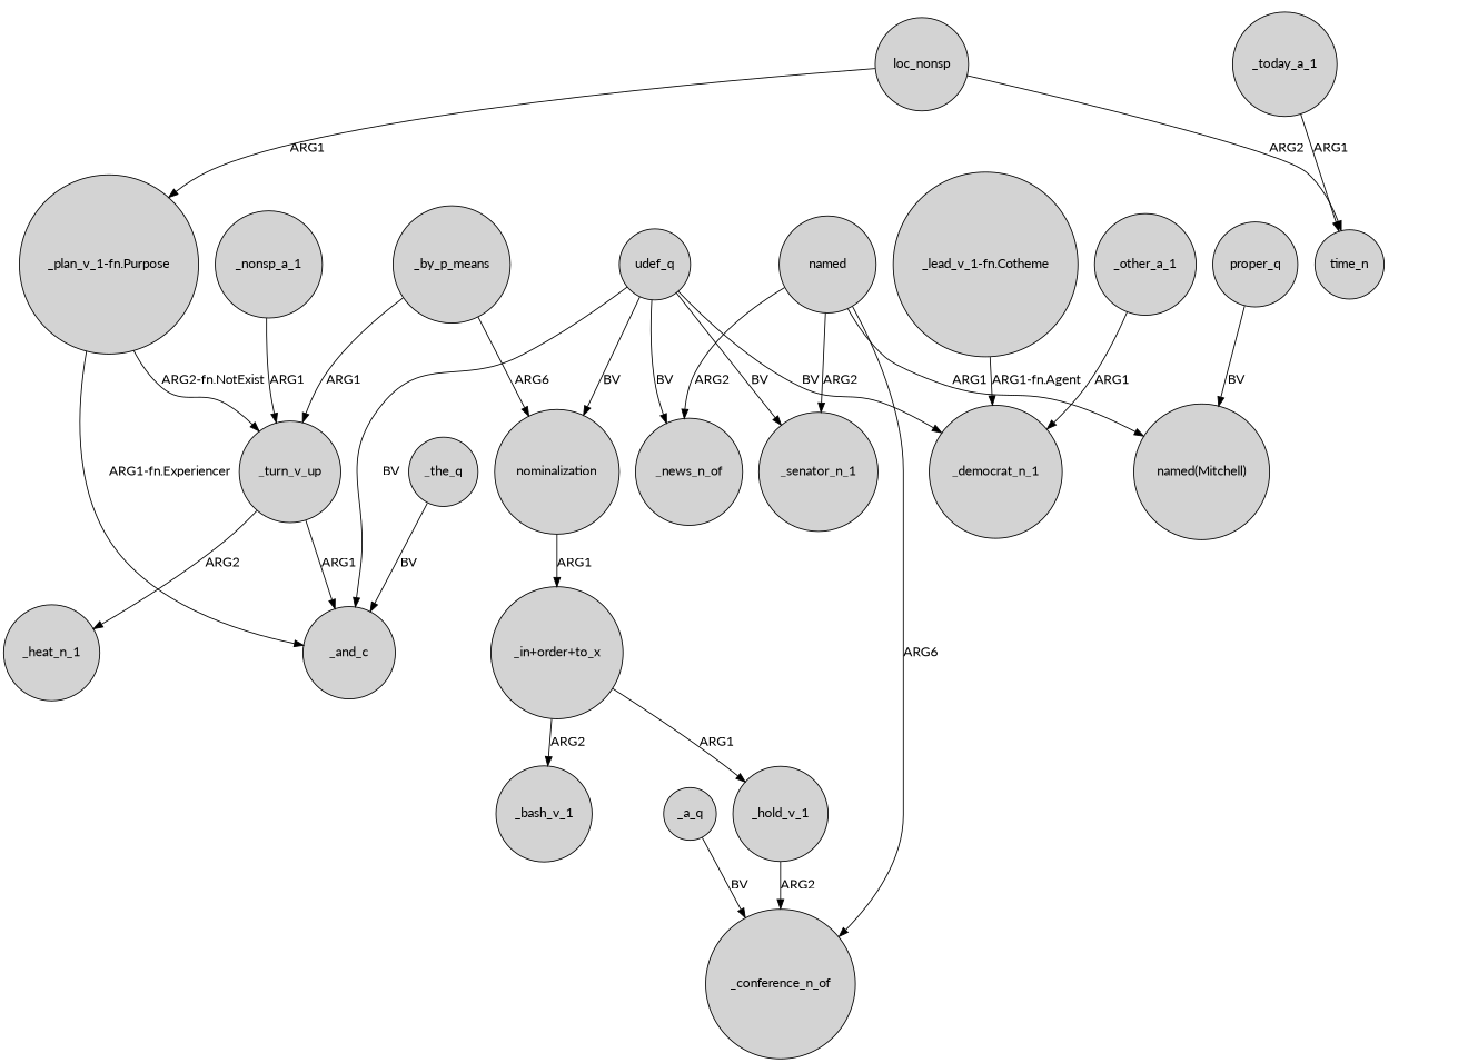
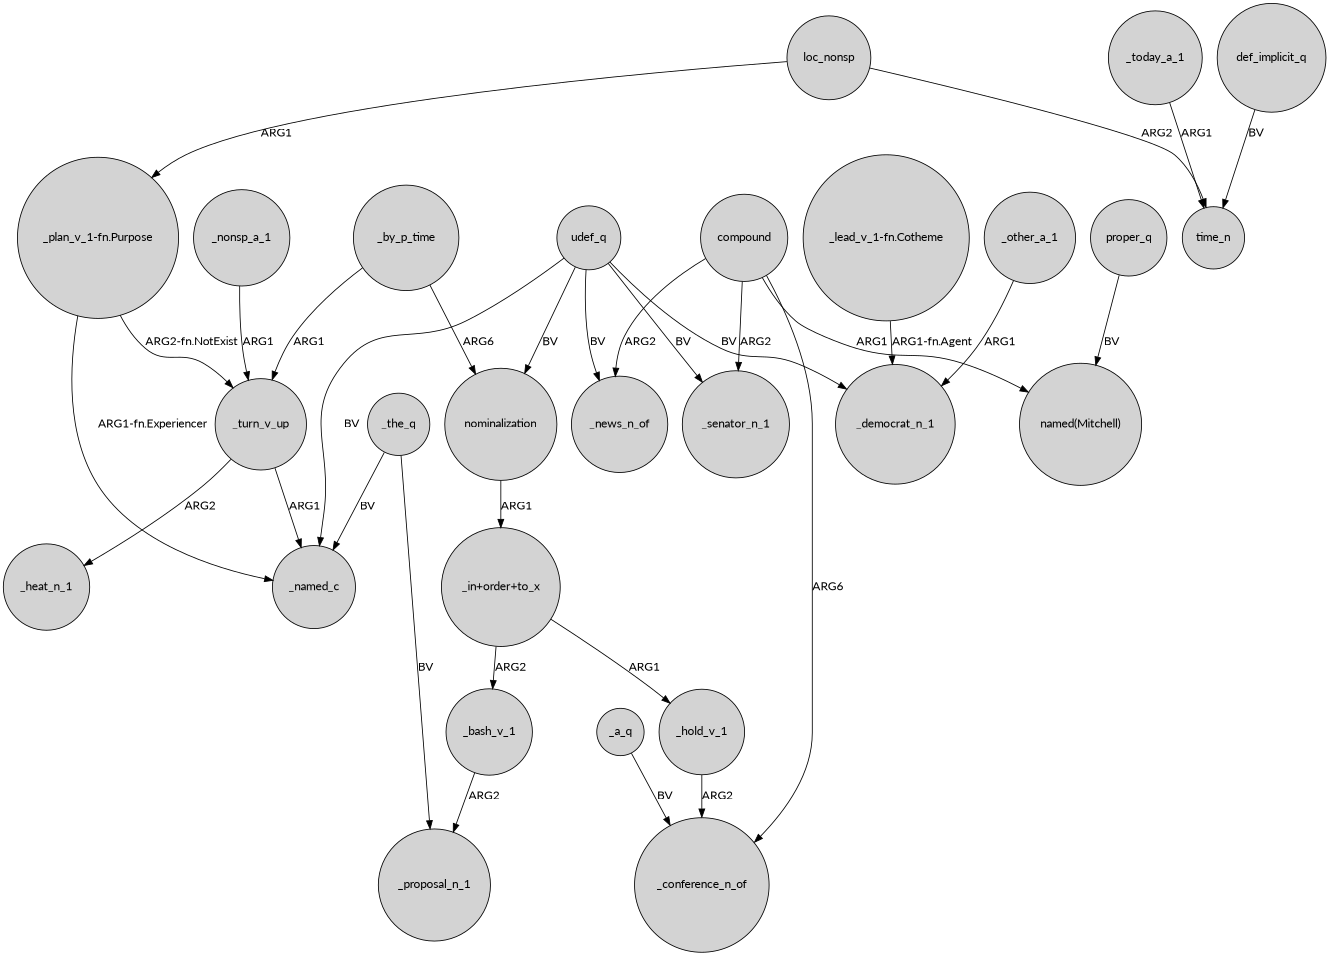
  digraph {
    fontname=Lato
    node [fontname=Lato shape=circle style=filled]
    edge [fontname=Lato]
    loc_nonsp
    "_plan_v_1-fn.Purpose"
    time_n
-   _and_c
+   _and_c [label=_named_c]
    _turn_v_up
    udef_q
    _senator_n_1
    _democrat_n_1
    nominalization
    _news_n_of
    "_in+order+to_x"
    _the_q
+   _proposal_n_1
    _heat_n_1
    _today_a_1
    "_lead_v_1-fn.Cotheme"
    n17 [label=_nonsp_a_1]
-   _by_p_means
+   _by_p_means [label=_by_p_time]
    _hold_v_1
    _bash_v_1
    _a_q
    _conference_n_of
-   compound [label=named]
+   compound
    "named(Mitchell)"
    _other_a_1
    proper_q
+   def_implicit_q
    loc_nonsp -> "_plan_v_1-fn.Purpose" [label=ARG1]
    loc_nonsp -> time_n [label=ARG2]
    "_plan_v_1-fn.Purpose" -> _and_c [label="ARG1-fn.Experiencer"]
    "_plan_v_1-fn.Purpose" -> _turn_v_up [label="ARG2-fn.NotExist"]
    _turn_v_up -> _and_c [label=ARG1]
    _turn_v_up -> _heat_n_1 [label=ARG2]
    udef_q -> _and_c [label=BV]
    udef_q -> _senator_n_1 [label=BV]
    udef_q -> _democrat_n_1 [label=BV]
    udef_q -> nominalization [label=BV]
    udef_q -> _news_n_of [label=BV]
    nominalization -> "_in+order+to_x" [label=ARG1]
    "_in+order+to_x" -> _hold_v_1 [label=ARG1]
    "_in+order+to_x" -> _bash_v_1 [label=ARG2]
    _the_q -> _and_c [label=BV]
+   _the_q -> _proposal_n_1 [label=BV]
    _today_a_1 -> time_n [label=ARG1]
    "_lead_v_1-fn.Cotheme" -> _democrat_n_1 [label="ARG1-fn.Agent"]
    n17 -> _turn_v_up [label=ARG1]
    _by_p_means -> _turn_v_up [label=ARG1]
    _by_p_means -> nominalization [label=ARG6]
    _hold_v_1 -> _conference_n_of [label=ARG2]
+   _bash_v_1 -> _proposal_n_1 [label=ARG2]
    _a_q -> _conference_n_of [label=BV]
    compound -> _senator_n_1 [label=ARG2]
    compound -> _news_n_of [label=ARG2]
    compound -> _conference_n_of [label=ARG6]
    compound -> "named(Mitchell)" [label=ARG1]
    _other_a_1 -> _democrat_n_1 [label=ARG1]
    proper_q -> "named(Mitchell)" [label=BV]
+   def_implicit_q -> time_n [label=BV]
  }
